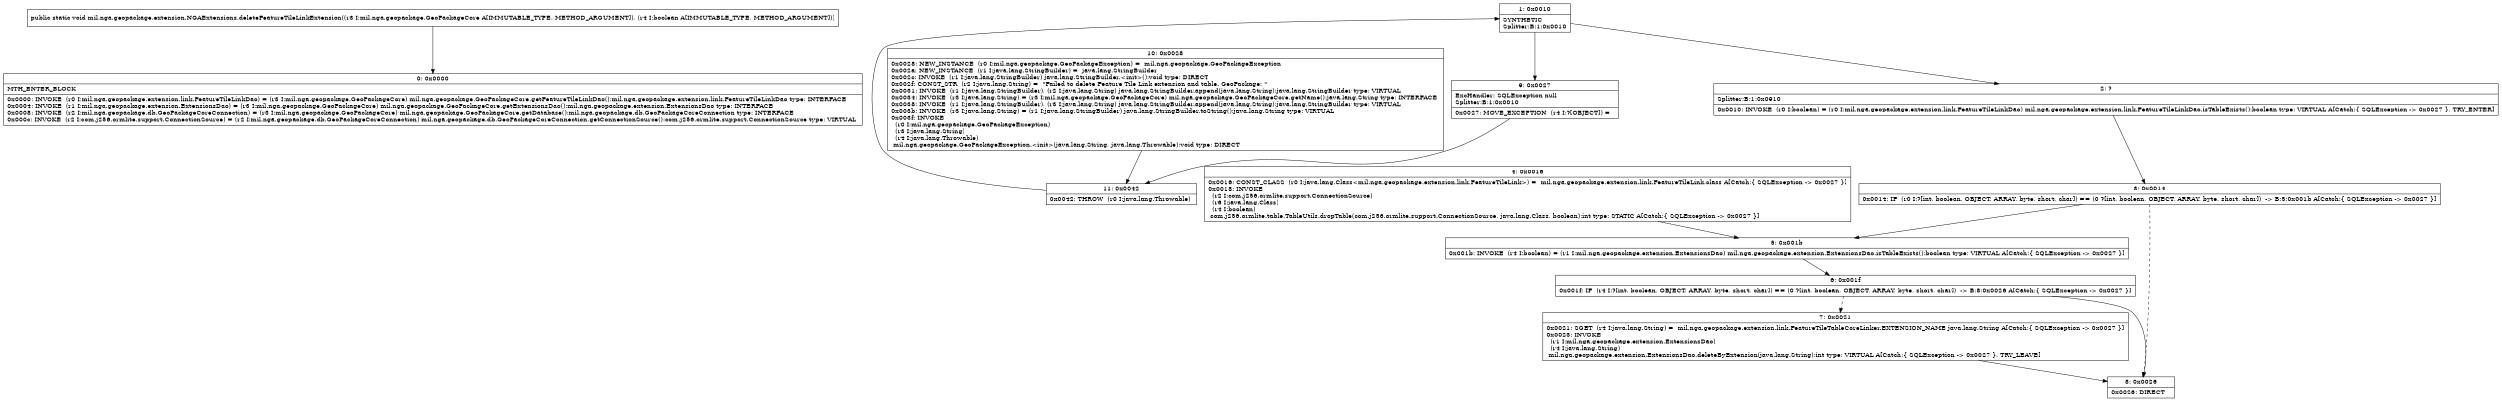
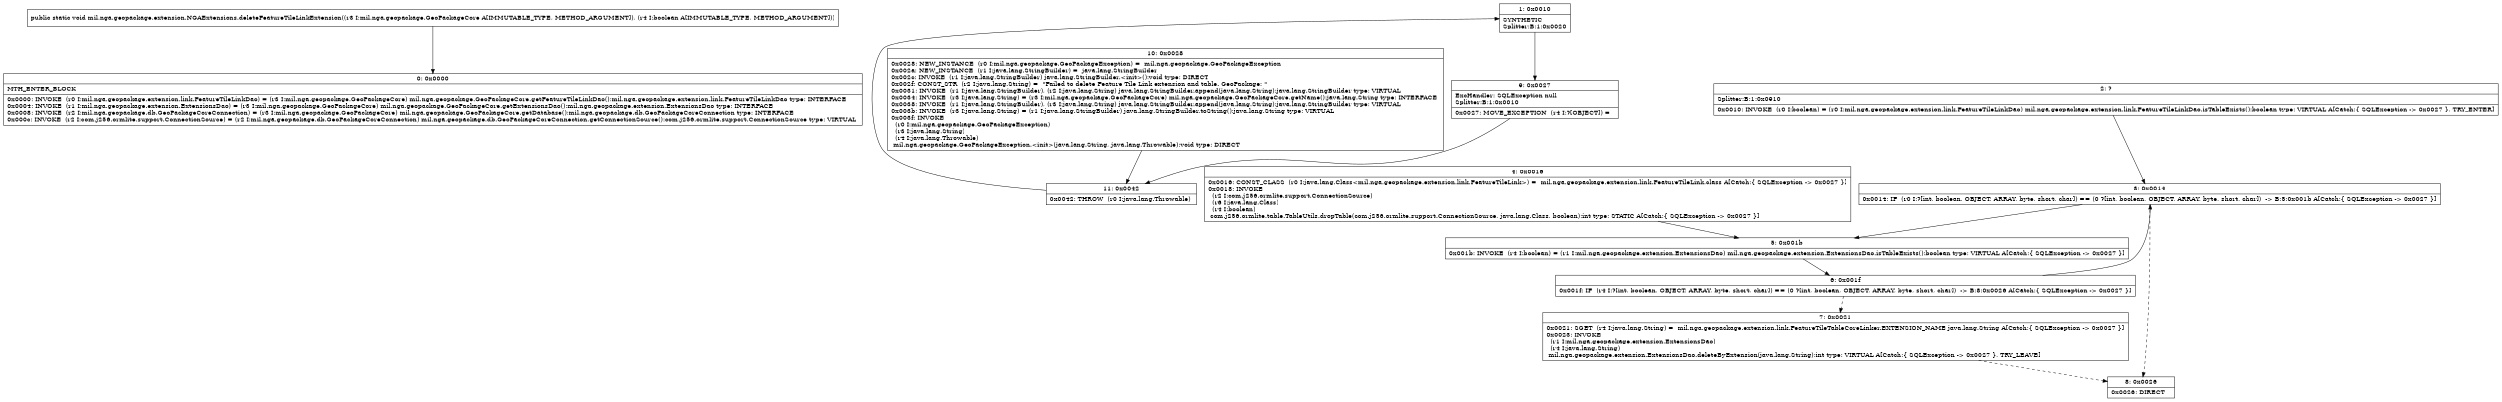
  digraph {
    node [shape=record]
    n1 [label="{0\:\ 0x0000|MTH_ENTER_BLOCK\l|0x0000: INVOKE  (r0 I:mil.nga.geopackage.extension.link.FeatureTileLinkDao) = (r3 I:mil.nga.geopackage.GeoPackageCore) mil.nga.geopackage.GeoPackageCore.getFeatureTileLinkDao():mil.nga.geopackage.extension.link.FeatureTileLinkDao type: INTERFACE \l0x0004: INVOKE  (r1 I:mil.nga.geopackage.extension.ExtensionsDao) = (r3 I:mil.nga.geopackage.GeoPackageCore) mil.nga.geopackage.GeoPackageCore.getExtensionsDao():mil.nga.geopackage.extension.ExtensionsDao type: INTERFACE \l0x0008: INVOKE  (r2 I:mil.nga.geopackage.db.GeoPackageCoreConnection) = (r3 I:mil.nga.geopackage.GeoPackageCore) mil.nga.geopackage.GeoPackageCore.getDatabase():mil.nga.geopackage.db.GeoPackageCoreConnection type: INTERFACE \l0x000c: INVOKE  (r2 I:com.j256.ormlite.support.ConnectionSource) = (r2 I:mil.nga.geopackage.db.GeoPackageCoreConnection) mil.nga.geopackage.db.GeoPackageCoreConnection.getConnectionSource():com.j256.ormlite.support.ConnectionSource type: VIRTUAL \l}"]
-   n2 [label="{1\:\ 0x0010|SYNTHETIC\lSplitter:B:1:0x0010\l}"]
+   n2 [label="{1\:\ 0x0010|SYNTHETIC\lSplitter:B:1:0x0020\l}"]
    n3 [label="{2\:\ ?|Splitter:B:1:0x0910\l|0x0010: INVOKE  (r0 I:boolean) = (r0 I:mil.nga.geopackage.extension.link.FeatureTileLinkDao) mil.nga.geopackage.extension.link.FeatureTileLinkDao.isTableExists():boolean type: VIRTUAL A[Catch:\{ SQLException \-\> 0x0027 \}, TRY_ENTER]\l}"]
    n4 [label="{9\:\ 0x0027|ExcHandler: SQLException null\lSplitter:B:1:0x0010\l|0x0027: MOVE_EXCEPTION  (r4 I:?[OBJECT]) =  \l}"]
    n5 [label="{3\:\ 0x0014|0x0014: IF  (r0 I:?[int, boolean, OBJECT, ARRAY, byte, short, char]) == (0 ?[int, boolean, OBJECT, ARRAY, byte, short, char])  \-\> B:5:0x001b A[Catch:\{ SQLException \-\> 0x0027 \}]\l}"]
    n6 [label="{11\:\ 0x0042|0x0042: THROW  (r0 I:java.lang.Throwable) \l}"]
    n7 [label="{5\:\ 0x001b|0x001b: INVOKE  (r4 I:boolean) = (r1 I:mil.nga.geopackage.extension.ExtensionsDao) mil.nga.geopackage.extension.ExtensionsDao.isTableExists():boolean type: VIRTUAL A[Catch:\{ SQLException \-\> 0x0027 \}]\l}"]
    n8 [label="{8\:\ 0x0026|0x0026: DIRECT   \l}"]
    n9 [label="{4\:\ 0x0016|0x0016: CONST_CLASS  (r0 I:java.lang.Class\<mil.nga.geopackage.extension.link.FeatureTileLink\>) =  mil.nga.geopackage.extension.link.FeatureTileLink.class A[Catch:\{ SQLException \-\> 0x0027 \}]\l0x0018: INVOKE  \l  (r2 I:com.j256.ormlite.support.ConnectionSource)\l  (r6 I:java.lang.Class)\l  (r4 I:boolean)\l com.j256.ormlite.table.TableUtils.dropTable(com.j256.ormlite.support.ConnectionSource, java.lang.Class, boolean):int type: STATIC A[Catch:\{ SQLException \-\> 0x0027 \}]\l}"]
    n10 [label="{6\:\ 0x001f|0x001f: IF  (r4 I:?[int, boolean, OBJECT, ARRAY, byte, short, char]) == (0 ?[int, boolean, OBJECT, ARRAY, byte, short, char])  \-\> B:8:0x0026 A[Catch:\{ SQLException \-\> 0x0027 \}]\l}"]
    n11 [label="{7\:\ 0x0021|0x0021: SGET  (r4 I:java.lang.String) =  mil.nga.geopackage.extension.link.FeatureTileTableCoreLinker.EXTENSION_NAME java.lang.String A[Catch:\{ SQLException \-\> 0x0027 \}]\l0x0023: INVOKE  \l  (r1 I:mil.nga.geopackage.extension.ExtensionsDao)\l  (r4 I:java.lang.String)\l mil.nga.geopackage.extension.ExtensionsDao.deleteByExtension(java.lang.String):int type: VIRTUAL A[Catch:\{ SQLException \-\> 0x0027 \}, TRY_LEAVE]\l}"]
    n12 [label="{10\:\ 0x0028|0x0028: NEW_INSTANCE  (r0 I:mil.nga.geopackage.GeoPackageException) =  mil.nga.geopackage.GeoPackageException \l0x002a: NEW_INSTANCE  (r1 I:java.lang.StringBuilder) =  java.lang.StringBuilder \l0x002c: INVOKE  (r1 I:java.lang.StringBuilder) java.lang.StringBuilder.\<init\>():void type: DIRECT \l0x002f: CONST_STR  (r2 I:java.lang.String) =  \"Failed to delete Feature Tile Link extension and table. GeoPackage: \" \l0x0031: INVOKE  (r1 I:java.lang.StringBuilder), (r2 I:java.lang.String) java.lang.StringBuilder.append(java.lang.String):java.lang.StringBuilder type: VIRTUAL \l0x0034: INVOKE  (r3 I:java.lang.String) = (r3 I:mil.nga.geopackage.GeoPackageCore) mil.nga.geopackage.GeoPackageCore.getName():java.lang.String type: INTERFACE \l0x0038: INVOKE  (r1 I:java.lang.StringBuilder), (r3 I:java.lang.String) java.lang.StringBuilder.append(java.lang.String):java.lang.StringBuilder type: VIRTUAL \l0x003b: INVOKE  (r3 I:java.lang.String) = (r1 I:java.lang.StringBuilder) java.lang.StringBuilder.toString():java.lang.String type: VIRTUAL \l0x003f: INVOKE  \l  (r0 I:mil.nga.geopackage.GeoPackageException)\l  (r3 I:java.lang.String)\l  (r4 I:java.lang.Throwable)\l mil.nga.geopackage.GeoPackageException.\<init\>(java.lang.String, java.lang.Throwable):void type: DIRECT \l}"]
    n13 [label="{public static void mil.nga.geopackage.extension.NGAExtensions.deleteFeatureTileLinkExtension((r3 I:mil.nga.geopackage.GeoPackageCore A[IMMUTABLE_TYPE, METHOD_ARGUMENT]), (r4 I:boolean A[IMMUTABLE_TYPE, METHOD_ARGUMENT])) }"]
-   n2 -> n3
    n2 -> n4
    n3 -> n5
    n4 -> n6
    n5 -> n7
    n5 -> n8 [style=dashed]
    n6 -> n2
    n7 -> n10
    n9 -> n7
-   n10 -> n8
+   n10 -> n5
    n10 -> n11 [style=dashed]
-   n11 -> n8
+   n11 -> n8 [style=dashed]
    n12 -> n6
    n13 -> n1
  }
